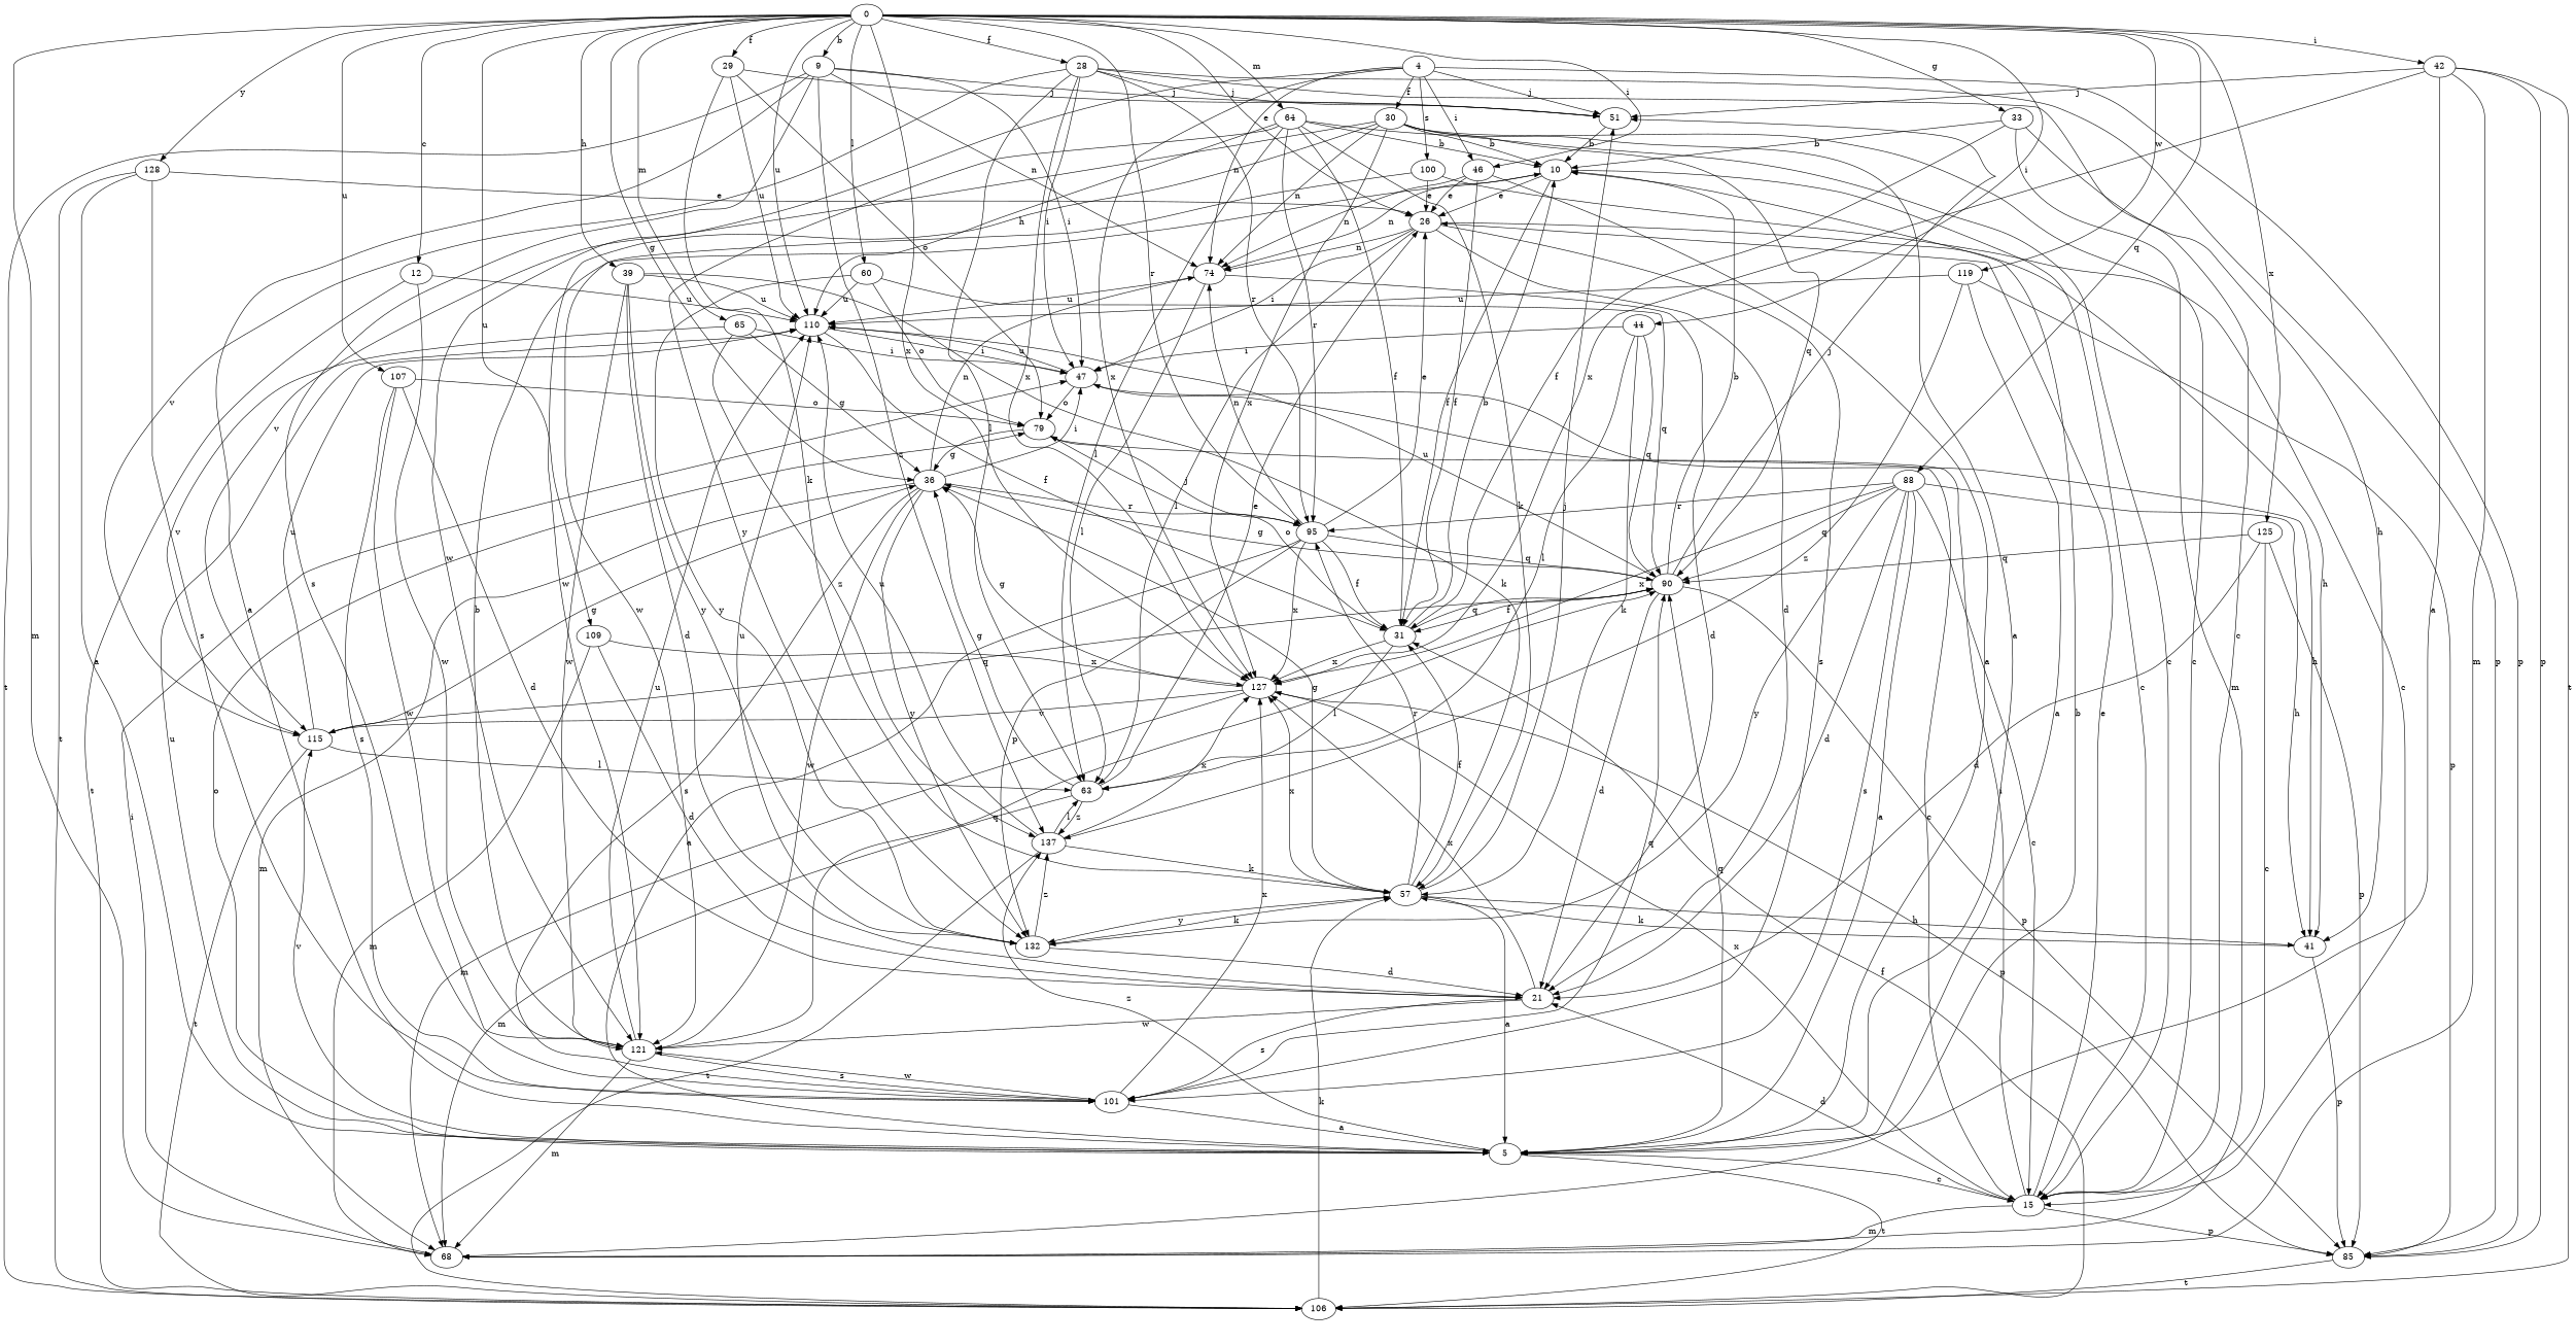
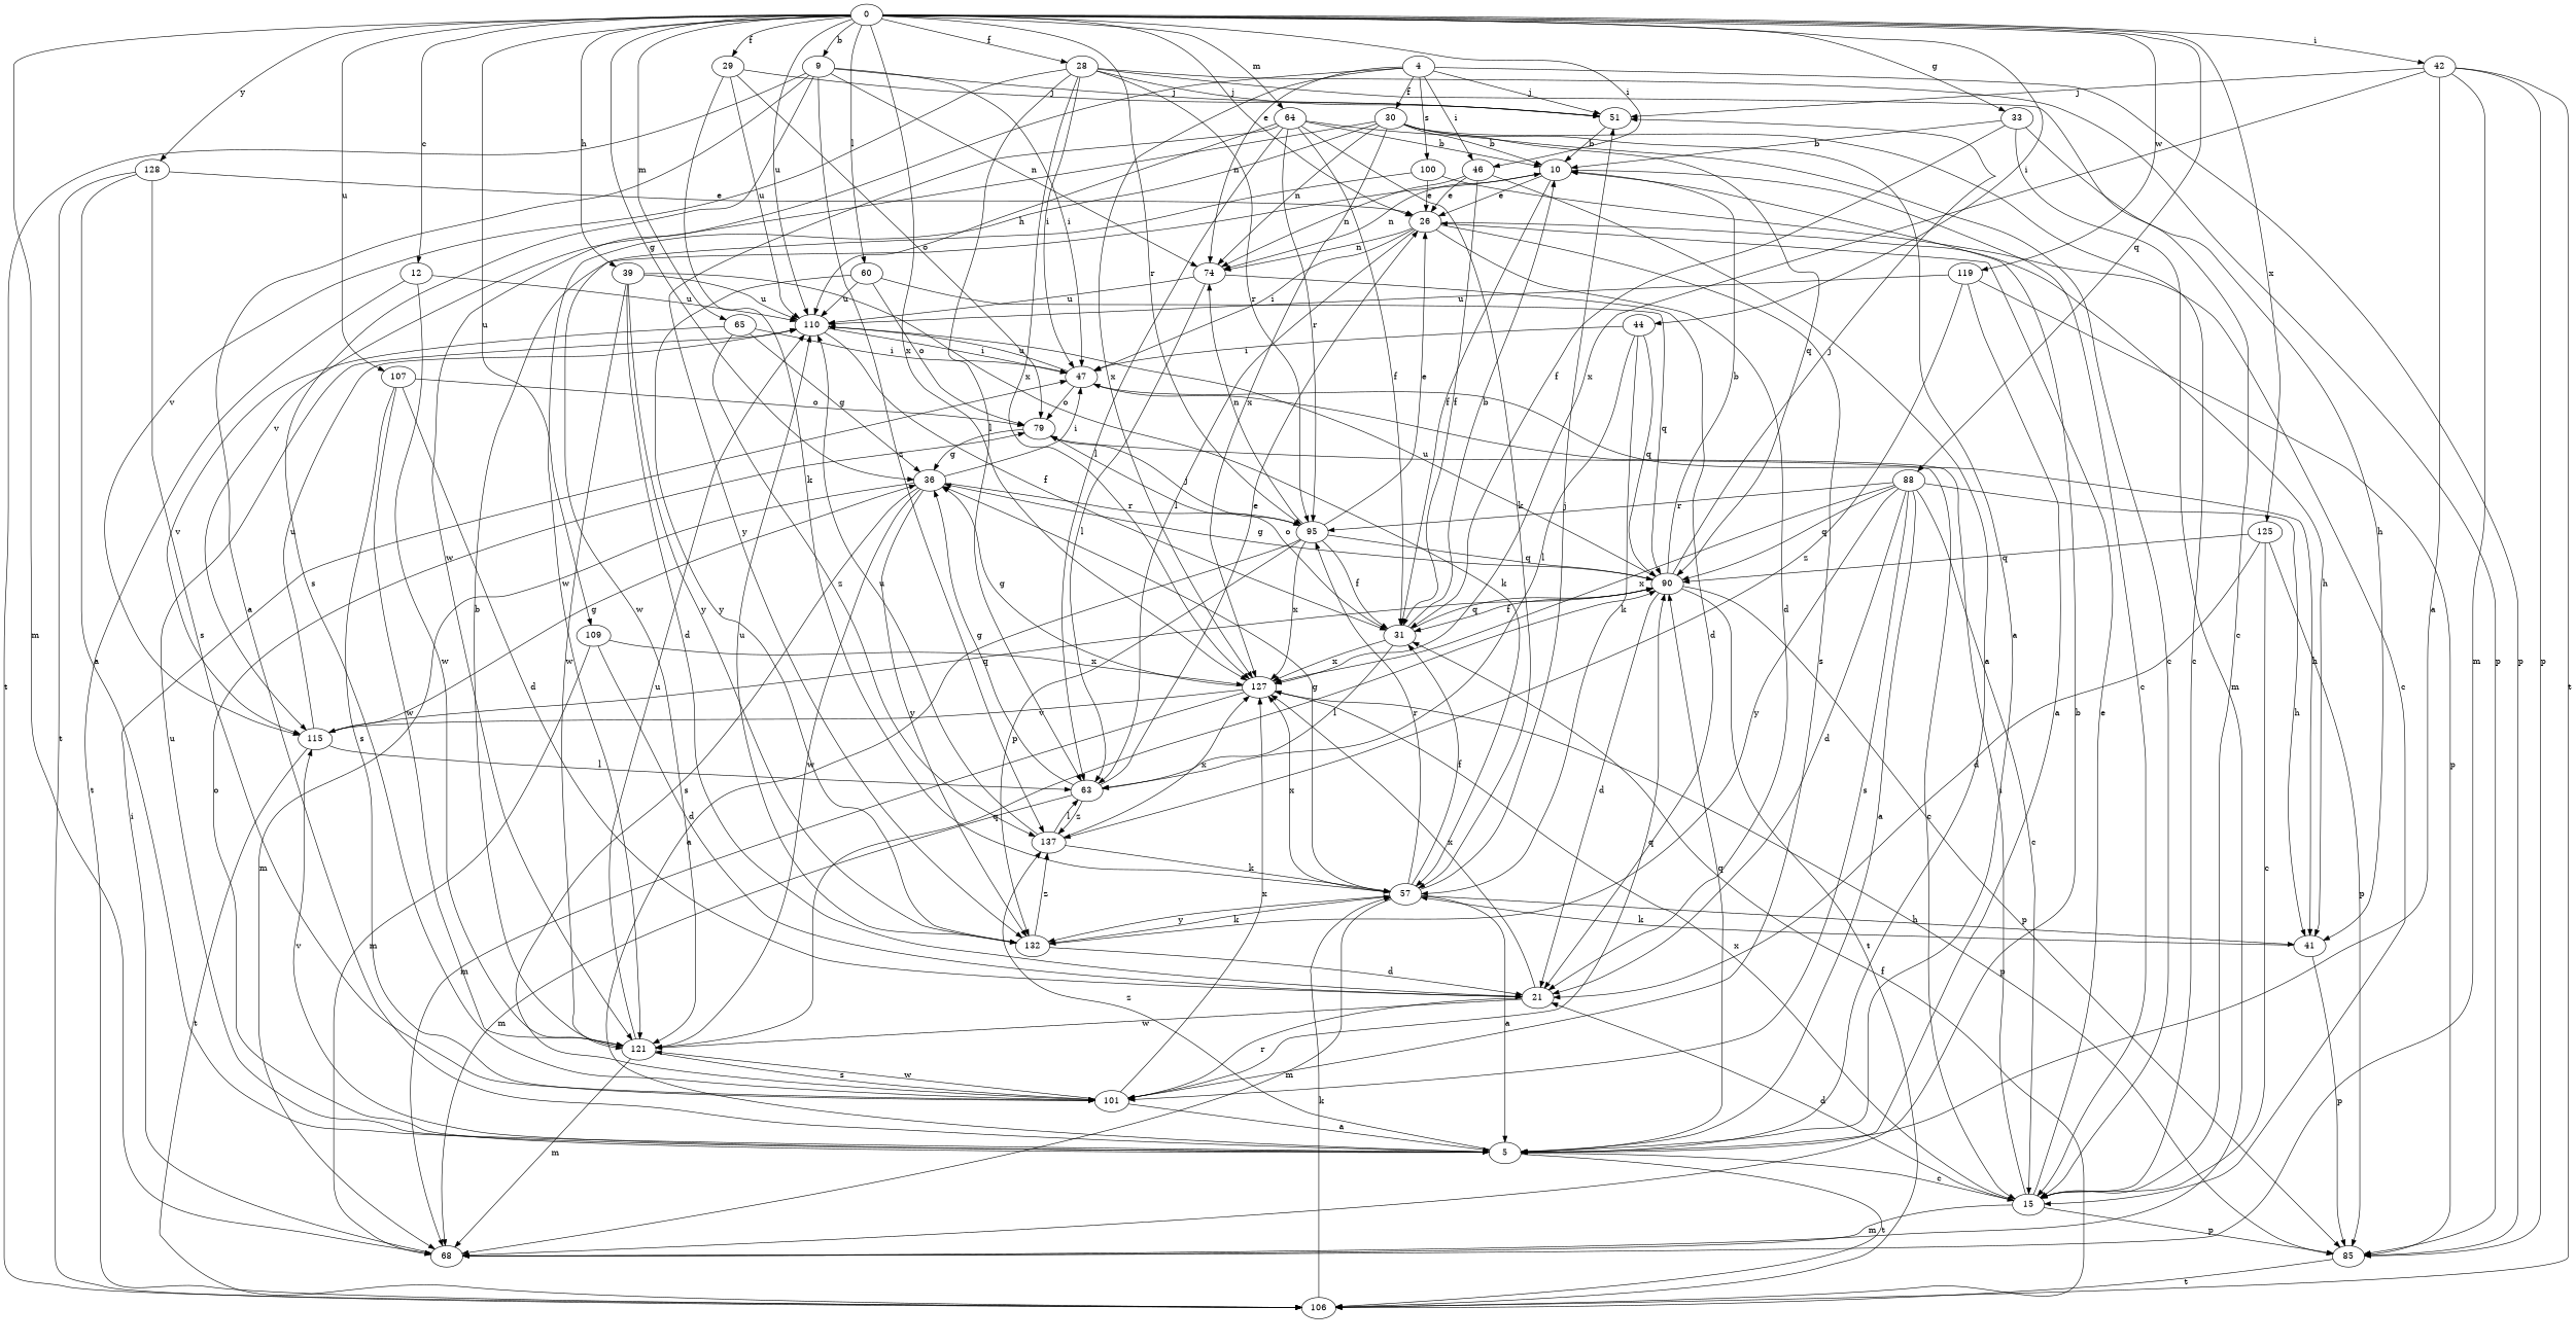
  strict digraph {
    0
    9
    12
    26
    28
    29
    33
    36
    39
    42
    44
    46
    60
    64
    65
    68
    88
    95
    107
    109
    110
    119
    125
    127
    128
    51
    74
    5
    106
    137
    47
    101
    121
    21
    41
    63
    85
    15
    115
    79
    57
    10
    31
    132
    90
    4
    30
    100
    0 -> 9 [label=b]
    0 -> 12 [label=c]
    0 -> 26 [label=e]
    0 -> 28 [label=f]
    0 -> 29 [label=f]
    0 -> 33 [label=g]
    0 -> 36 [label=g]
    0 -> 39 [label=h]
    0 -> 42 [label=i]
    0 -> 44 [label=i]
    0 -> 46 [label=i]
    0 -> 60 [label=l]
    0 -> 64 [label=m]
    0 -> 65 [label=m]
    0 -> 68 [label=m]
    0 -> 88 [label=q]
    0 -> 95 [label=r]
    0 -> 107 [label=u]
    0 -> 109 [label=u]
    0 -> 110 [label=u]
    0 -> 119 [label=w]
    0 -> 125 [label=x]
    0 -> 127 [label=x]
    0 -> 128 [label=y]
    9 -> 51 [label=j]
    9 -> 74 [label=n]
    9 -> 5 [label=a]
    9 -> 106 [label=t]
    9 -> 137 [label=z]
    9 -> 47 [label=i]
    9 -> 101 [label=s]
    12 -> 110 [label=u]
    12 -> 106 [label=t]
    12 -> 121 [label=w]
    26 -> 74 [label=n]
    26 -> 47 [label=i]
    26 -> 101 [label=s]
    26 -> 21 [label=d]
    26 -> 41 [label=h]
    26 -> 63 [label=l]
    28 -> 95 [label=r]
    28 -> 127 [label=x]
    28 -> 51 [label=j]
    28 -> 47 [label=i]
    28 -> 63 [label=l]
    28 -> 85 [label=p]
    28 -> 15 [label=c]
    28 -> 115 [label=v]
    29 -> 110 [label=u]
    29 -> 51 [label=j]
    29 -> 79 [label=o]
    29 -> 57 [label=k]
    33 -> 68 [label=m]
    33 -> 41 [label=h]
    33 -> 10 [label=b]
    33 -> 31 [label=f]
    36 -> 68 [label=m]
    36 -> 95 [label=r]
-   36 -> 74 [label=n]
    36 -> 47 [label=i]
    36 -> 101 [label=s]
    36 -> 121 [label=w]
    36 -> 132 [label=y]
    39 -> 110 [label=u]
    39 -> 121 [label=w]
    39 -> 21 [label=d]
    39 -> 57 [label=k]
    39 -> 132 [label=y]
    42 -> 68 [label=m]
    42 -> 127 [label=x]
    42 -> 51 [label=j]
    42 -> 5 [label=a]
    42 -> 106 [label=t]
    42 -> 85 [label=p]
    44 -> 47 [label=i]
    44 -> 63 [label=l]
    44 -> 57 [label=k]
    44 -> 90 [label=q]
    46 -> 26 [label=e]
    46 -> 74 [label=n]
    46 -> 5 [label=a]
    46 -> 31 [label=f]
    60 -> 110 [label=u]
    60 -> 79 [label=o]
    60 -> 132 [label=y]
    60 -> 90 [label=q]
    64 -> 95 [label=r]
    64 -> 110 [label=h]
    64 -> 63 [label=l]
    64 -> 15 [label=c]
    64 -> 57 [label=k]
    64 -> 10 [label=b]
    64 -> 31 [label=f]
    64 -> 132 [label=y]
    65 -> 36 [label=g]
    65 -> 137 [label=z]
    65 -> 47 [label=i]
    65 -> 115 [label=v]
    68 -> 47 [label=i]
    68 -> 10 [label=b]
    88 -> 95 [label=r]
    88 -> 127 [label=x]
    88 -> 5 [label=a]
    88 -> 101 [label=s]
    88 -> 21 [label=d]
    88 -> 41 [label=h]
    88 -> 15 [label=c]
    88 -> 132 [label=y]
    88 -> 90 [label=q]
    95 -> 26 [label=e]
    95 -> 127 [label=x]
    95 -> 74 [label=n]
    95 -> 5 [label=a]
    95 -> 79 [label=j]
    95 -> 31 [label=f]
    95 -> 132 [label=p]
    95 -> 90 [label=q]
    107 -> 101 [label=s]
    107 -> 121 [label=w]
    107 -> 21 [label=d]
    107 -> 79 [label=o]
    109 -> 68 [label=m]
    109 -> 127 [label=x]
    109 -> 21 [label=d]
    110 -> 47 [label=i]
    110 -> 31 [label=f]
    119 -> 110 [label=u]
    119 -> 5 [label=a]
    119 -> 137 [label=z]
    119 -> 85 [label=p]
    125 -> 21 [label=d]
    125 -> 85 [label=p]
    125 -> 15 [label=c]
    125 -> 90 [label=q]
    127 -> 36 [label=g]
    127 -> 68 [label=m]
    127 -> 85 [label=p]
    127 -> 115 [label=v]
    128 -> 26 [label=e]
    128 -> 5 [label=a]
    128 -> 106 [label=t]
    128 -> 101 [label=s]
    51 -> 10 [label=b]
    74 -> 110 [label=u]
    74 -> 21 [label=d]
    74 -> 63 [label=l]
    5 -> 110 [label=u]
    5 -> 106 [label=t]
    5 -> 137 [label=z]
    5 -> 15 [label=c]
    5 -> 115 [label=v]
    5 -> 79 [label=o]
    5 -> 90 [label=q]
    106 -> 57 [label=k]
    106 -> 31 [label=f]
    137 -> 110 [label=u]
    137 -> 127 [label=x]
-   137 -> 106 [label=t]
+   90 -> 106 [label=t]
    137 -> 63 [label=l]
    137 -> 57 [label=k]
    47 -> 110 [label=u]
    47 -> 41 [label=h]
    47 -> 79 [label=o]
    101 -> 127 [label=x]
    101 -> 5 [label=a]
    101 -> 121 [label=w]
    101 -> 90 [label=q]
    121 -> 68 [label=m]
    121 -> 110 [label=u]
    121 -> 101 [label=s]
    121 -> 10 [label=b]
    121 -> 90 [label=q]
    21 -> 127 [label=x]
-   21 -> 101 [label=s]
+   21 -> 101 [label=r]
    21 -> 121 [label=w]
    41 -> 85 [label=p]
    41 -> 57 [label=k]
    63 -> 26 [label=e]
    63 -> 36 [label=g]
    63 -> 68 [label=m]
    63 -> 137 [label=z]
    85 -> 106 [label=t]
    15 -> 26 [label=e]
    15 -> 68 [label=m]
    15 -> 127 [label=x]
    15 -> 47 [label=i]
    15 -> 21 [label=d]
    15 -> 85 [label=p]
    115 -> 36 [label=g]
    115 -> 110 [label=u]
    115 -> 106 [label=t]
    115 -> 63 [label=l]
    115 -> 90 [label=q]
    79 -> 36 [label=g]
    79 -> 15 [label=c]
    57 -> 36 [label=g]
+   57 -> 68 [label=m]
    57 -> 95 [label=r]
    57 -> 127 [label=x]
    57 -> 51 [label=j]
    57 -> 5 [label=a]
    57 -> 41 [label=h]
    57 -> 31 [label=f]
    57 -> 132 [label=y]
    10 -> 26 [label=e]
    10 -> 74 [label=n]
    10 -> 15 [label=c]
    10 -> 31 [label=f]
    31 -> 127 [label=x]
    31 -> 63 [label=l]
    31 -> 79 [label=o]
    31 -> 10 [label=b]
    31 -> 90 [label=q]
    132 -> 110 [label=u]
    132 -> 137 [label=z]
    132 -> 21 [label=d]
    132 -> 57 [label=k]
    90 -> 36 [label=g]
    90 -> 110 [label=u]
    90 -> 51 [label=j]
    90 -> 21 [label=d]
    90 -> 85 [label=p]
    90 -> 10 [label=b]
    90 -> 31 [label=f]
    4 -> 46 [label=i]
    4 -> 127 [label=x]
    4 -> 51 [label=j]
    4 -> 74 [label=n]
    4 -> 121 [label=w]
    4 -> 85 [label=p]
    4 -> 30 [label=f]
    4 -> 100 [label=s]
    30 -> 127 [label=x]
    30 -> 74 [label=n]
    30 -> 5 [label=a]
    30 -> 121 [label=w]
    30 -> 15 [label=c]
    30 -> 115 [label=v]
    30 -> 10 [label=b]
    30 -> 90 [label=q]
    100 -> 26 [label=e]
    100 -> 121 [label=w]
    100 -> 15 [label=c]
  }
